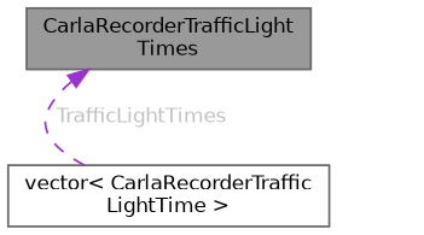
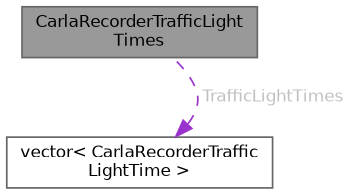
  digraph {
    node [color=gray40 fontname=Helvetica fontsize=10 shape=box style=filled]
    n1 [fillcolor=grey60 fontcolor=black height=0.2 label="CarlaRecorderTrafficLight\lTimes" width=0.4]
    n2 [fillcolor=white height=0.2 label="vector\< CarlaRecorderTraffic\lLightTime \>" width=0.4]
-   n1 -> n2 [color=darkorchid3 dir=back fontcolor=grey fontname=Helvetica fontsize=10 label=" TrafficLightTimes" labelfontname=Helvetica labelfontsize=10 style=dashed]
+   n2 -> n1 [color=darkorchid3 dir=back fontcolor=grey fontname=Helvetica fontsize=10 label=" TrafficLightTimes" labelfontname=Helvetica labelfontsize=10 style=dashed]
  }
